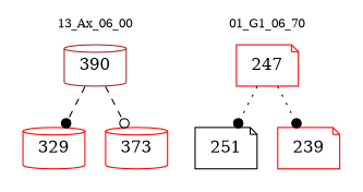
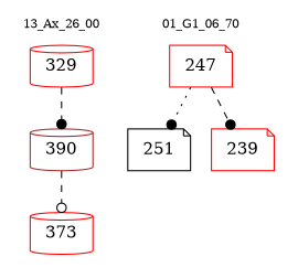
  digraph {
    node [color=red shape=cylinder]
    edge [arrowhead=dot color=black style=dashed]
    n1 [label=329]
    n2 [color=brown label=390]
    n3 [label=373]
    n4 [color=black label=251 shape=note]
    n5 [label=247 shape=note]
    n6 [label=239 shape=note]
    subgraph cluster_1 {
      color=white
      fontsize=10
-     label="13_Ax_06_00"
+     label="13_Ax_26_00"
      n1
      n2
      n3
    }
    subgraph cluster_2 {
      color=white
      fontsize=10
      label="01_G1_06_70"
      n4
      n5
      n6
    }
-   n2 -> n1
+   n1 -> n2
    n2 -> n3 [arrowhead=odot]
    n5 -> n4 [style=dotted]
-   n5 -> n6 [style=dotted]
+   n5 -> n6
  }
